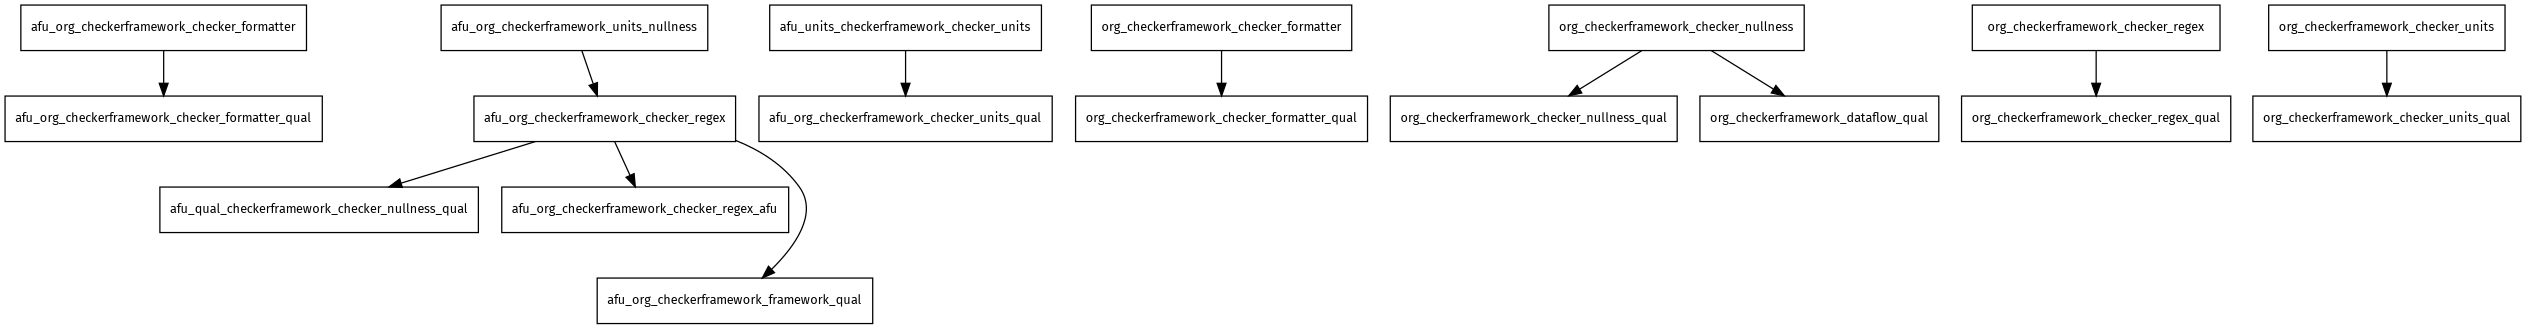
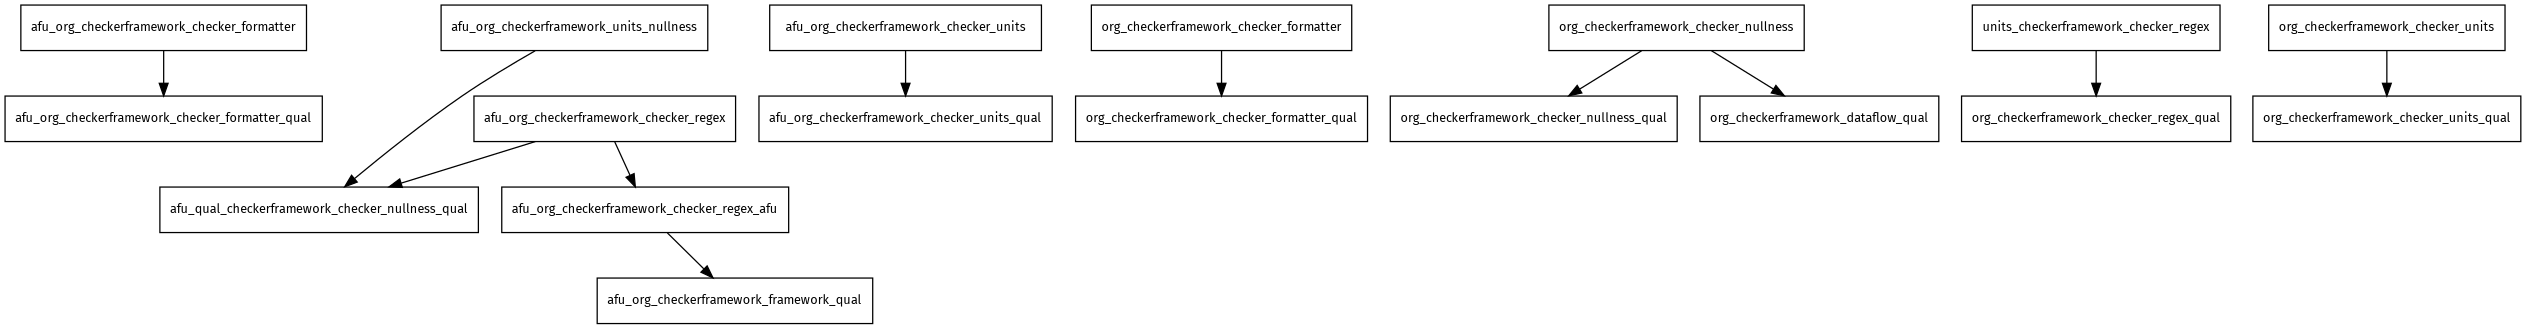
  digraph {
    fontname="Fira Sans"
    node [fontname="Fira Sans" fontsize=10.0 shape=box]
    edge [fontname="Fira Sans"]
    afu_org_checkerframework_checker_formatter
    afu_org_checkerframework_checker_formatter_qual
    n3 [label=afu_org_checkerframework_units_nullness]
    n4 [label=afu_qual_checkerframework_checker_nullness_qual]
    afu_org_checkerframework_checker_regex
    n6 [label=afu_org_checkerframework_checker_regex_afu]
    afu_org_checkerframework_framework_qual
-   afu_org_checkerframework_checker_units [label=afu_units_checkerframework_checker_units]
+   afu_org_checkerframework_checker_units
    afu_org_checkerframework_checker_units_qual
    org_checkerframework_checker_formatter
    org_checkerframework_checker_formatter_qual
    org_checkerframework_checker_nullness
    org_checkerframework_checker_nullness_qual
    org_checkerframework_dataflow_qual
-   org_checkerframework_checker_regex
+   org_checkerframework_checker_regex [label=units_checkerframework_checker_regex]
    org_checkerframework_checker_regex_qual
    org_checkerframework_checker_units
    org_checkerframework_checker_units_qual
    afu_org_checkerframework_checker_formatter -> afu_org_checkerframework_checker_formatter_qual
-   n3 -> afu_org_checkerframework_checker_regex
+   n3 -> n4
    afu_org_checkerframework_checker_regex -> n4
    afu_org_checkerframework_checker_regex -> n6
-   afu_org_checkerframework_checker_regex -> afu_org_checkerframework_framework_qual
+   n6 -> afu_org_checkerframework_framework_qual
    afu_org_checkerframework_checker_units -> afu_org_checkerframework_checker_units_qual
    org_checkerframework_checker_formatter -> org_checkerframework_checker_formatter_qual
    org_checkerframework_checker_nullness -> org_checkerframework_checker_nullness_qual
    org_checkerframework_checker_nullness -> org_checkerframework_dataflow_qual
    org_checkerframework_checker_regex -> org_checkerframework_checker_regex_qual
    org_checkerframework_checker_units -> org_checkerframework_checker_units_qual
  }
